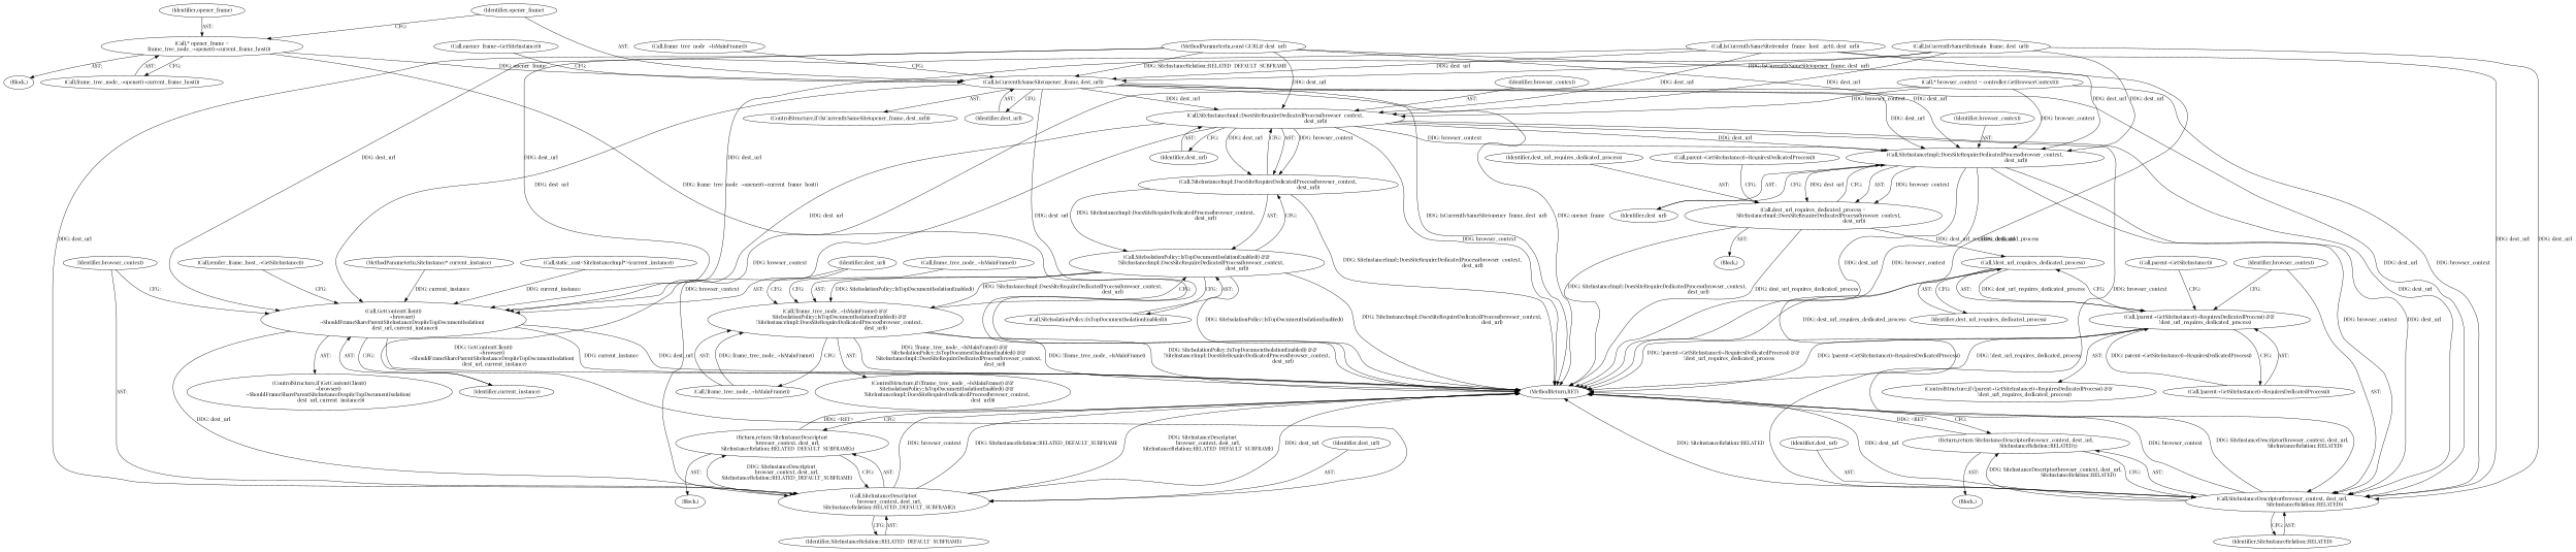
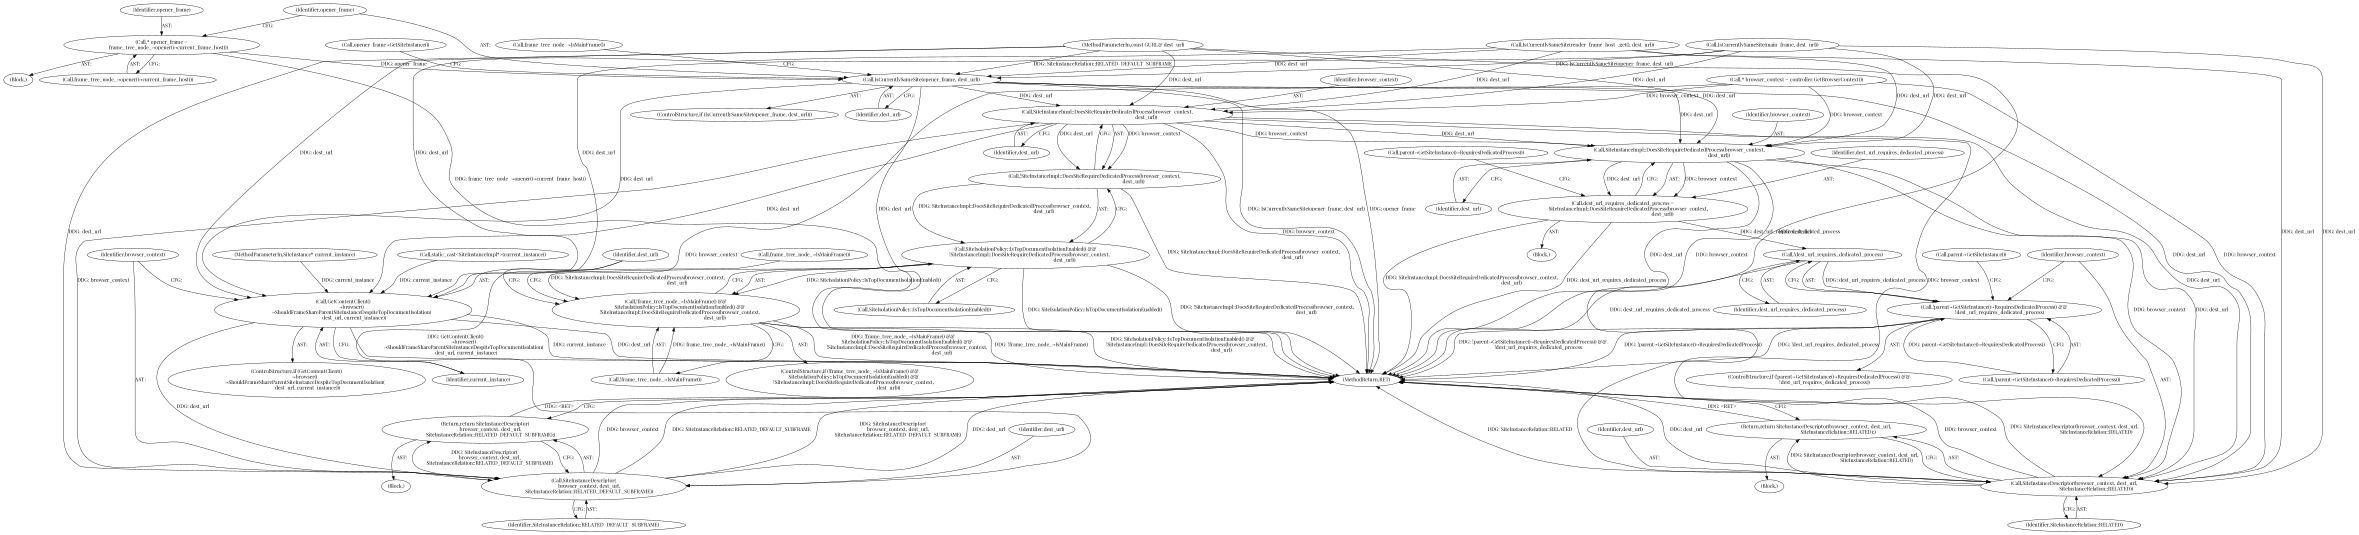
  digraph {
    fontname="Playfair Display"
    node [fontname="Playfair Display"]
    edge [fontname="Playfair Display"]
    n1 [label="(Call,* opener_frame =\n          frame_tree_node_->opener()->current_frame_host())"]
    n2 [label="(Call,IsCurrentlySameSite(opener_frame, dest_url))"]
    n3 [label="(Block,)"]
    n4 [label="(MethodReturn,RET)"]
    n5 [label="(Call,frame_tree_node_->opener()->current_frame_host())"]
    n6 [label="(Call,SiteInstanceImpl::DoesSiteRequireDedicatedProcess(browser_context,\n                                                         dest_url))"]
    n7 [label="(Call,GetContentClient()\n            ->browser()\n            ->ShouldFrameShareParentSiteInstanceDespiteTopDocumentIsolation(\n                dest_url, current_instance))"]
    n8 [label="(Call,SiteInstanceImpl::DoesSiteRequireDedicatedProcess(browser_context,\n                                                          dest_url))"]
    n9 [label="(Call,SiteInstanceDescriptor(browser_context, dest_url,\n                                SiteInstanceRelation::RELATED))"]
    n10 [label="(ControlStructure,if (IsCurrentlySameSite(opener_frame, dest_url)))"]
    n11 [label="(Identifier,dest_url)"]
    n12 [label="(Return,return SiteInstanceDescriptor(\n        browser_context, dest_url,\n        SiteInstanceRelation::RELATED_DEFAULT_SUBFRAME);)"]
    n13 [label="(Return,return SiteInstanceDescriptor(browser_context, dest_url,\n                                SiteInstanceRelation::RELATED);)"]
    n14 [label="(Call,!SiteInstanceImpl::DoesSiteRequireDedicatedProcess(browser_context,\n                                                         dest_url))"]
    n15 [label="(Call,SiteInstanceDescriptor(\n        browser_context, dest_url,\n        SiteInstanceRelation::RELATED_DEFAULT_SUBFRAME))"]
    n16 [label="(Identifier,dest_url)"]
    n17 [label="(ControlStructure,if (GetContentClient()\n            ->browser()\n            ->ShouldFrameShareParentSiteInstanceDespiteTopDocumentIsolation(\n                dest_url, current_instance)))"]
    n18 [label="(Identifier,current_instance)"]
    n19 [label="(Call,dest_url_requires_dedicated_process =\n        SiteInstanceImpl::DoesSiteRequireDedicatedProcess(browser_context,\n                                                          dest_url))"]
    n20 [label="(Identifier,dest_url)"]
    n21 [label="(Identifier,SiteInstanceRelation::RELATED)"]
    n22 [label="(Call,SiteIsolationPolicy::IsTopDocumentIsolationEnabled() &&\n      !SiteInstanceImpl::DoesSiteRequireDedicatedProcess(browser_context,\n                                                         dest_url))"]
    n23 [label="(Identifier,SiteInstanceRelation::RELATED_DEFAULT_SUBFRAME)"]
    n24 [label="(Call,!frame_tree_node_->IsMainFrame() &&\n      SiteIsolationPolicy::IsTopDocumentIsolationEnabled() &&\n      !SiteInstanceImpl::DoesSiteRequireDedicatedProcess(browser_context,\n                                                         dest_url))"]
    n25 [label="(Call,SiteIsolationPolicy::IsTopDocumentIsolationEnabled())"]
    n26 [label="(Call,!frame_tree_node_->IsMainFrame())"]
    n27 [label="(ControlStructure,if (!frame_tree_node_->IsMainFrame() &&\n      SiteIsolationPolicy::IsTopDocumentIsolationEnabled() &&\n      !SiteInstanceImpl::DoesSiteRequireDedicatedProcess(browser_context,\n                                                         dest_url)))"]
    n28 [label="(Block,)"]
    n29 [label="(Call,!dest_url_requires_dedicated_process)"]
    n30 [label="(Block,)"]
    n31 [label="(Call,!parent->GetSiteInstance()->RequiresDedicatedProcess() &&\n        !dest_url_requires_dedicated_process)"]
    n32 [label="(Identifier,dest_url_requires_dedicated_process)"]
    n33 [label="(ControlStructure,if (!parent->GetSiteInstance()->RequiresDedicatedProcess() &&\n        !dest_url_requires_dedicated_process))"]
    n34 [label="(Call,!parent->GetSiteInstance()->RequiresDedicatedProcess())"]
    n35 [label="(Block,)"]
    n36 [label="(Call,opener_frame->GetSiteInstance())"]
    n37 [label="(Call,IsCurrentlySameSite(render_frame_host_.get(), dest_url))"]
    n38 [label="(MethodParameterIn,SiteInstance* current_instance)"]
    n39 [label="(Identifier,dest_url)"]
-   n40 [label="(Call,render_frame_host_->GetSiteInstance())"]
    n41 [label="(Identifier,browser_context)"]
    n42 [label="(Call,frame_tree_node_->IsMainFrame())"]
    n43 [label="(Call,parent->GetSiteInstance())"]
    n44 [label="(Identifier,opener_frame)"]
    n45 [label="(MethodParameterIn,const GURL& dest_url)"]
    n46 [label="(Identifier,browser_context)"]
    n47 [label="(Identifier,browser_context)"]
    n48 [label="(Call,IsCurrentlySameSite(main_frame, dest_url))"]
    n49 [label="(Identifier,dest_url_requires_dedicated_process)"]
    n50 [label="(Call,frame_tree_node_->IsMainFrame())"]
    n51 [label="(Identifier,browser_context)"]
    n52 [label="(Identifier,dest_url)"]
    n53 [label="(Call,* browser_context = controller.GetBrowserContext())"]
    n54 [label="(Call,parent->GetSiteInstance()->RequiresDedicatedProcess())"]
    n55 [label="(Identifier,opener_frame)"]
    n56 [label="(Call,static_cast<SiteInstanceImpl*>(current_instance))"]
    n57 [label="(Identifier,dest_url)"]
    n1 -> n2 [label="DDG: opener_frame"]
    n1 -> n3 [label="AST: "]
    n1 -> n4 [label="DDG: frame_tree_node_->opener()->current_frame_host()"]
    n1 -> n5 [label="CFG: "]
    n2 -> n4 [label="DDG: dest_url"]
    n2 -> n4 [label="DDG: IsCurrentlySameSite(opener_frame, dest_url)"]
    n2 -> n4 [label="DDG: opener_frame"]
    n2 -> n6 [label="DDG: dest_url"]
    n2 -> n7 [label="DDG: dest_url"]
    n2 -> n8 [label="DDG: dest_url"]
    n2 -> n9 [label="DDG: dest_url"]
    n2 -> n10 [label="AST: "]
    n2 -> n11 [label="CFG: "]
    n4 -> n12 [label="CFG: "]
    n4 -> n13 [label="CFG: "]
    n5 -> n1 [label="AST: "]
    n6 -> n4 [label="DDG: browser_context"]
    n6 -> n7 [label="DDG: dest_url"]
    n6 -> n8 [label="DDG: browser_context"]
    n6 -> n8 [label="DDG: dest_url"]
    n6 -> n9 [label="DDG: browser_context"]
    n6 -> n9 [label="DDG: dest_url"]
    n6 -> n14 [label="AST: "]
    n6 -> n14 [label="DDG: browser_context"]
    n6 -> n14 [label="DDG: dest_url"]
    n6 -> n15 [label="DDG: browser_context"]
    n6 -> n16 [label="CFG: "]
    n7 -> n4 [label="DDG: current_instance"]
    n7 -> n4 [label="DDG: dest_url"]
    n7 -> n4 [label="DDG: GetContentClient()\n            ->browser()\n            ->ShouldFrameShareParentSiteInstanceDespiteTopDocumentIsolation(\n                dest_url, current_instance)"]
    n7 -> n15 [label="DDG: dest_url"]
    n7 -> n17 [label="AST: "]
    n7 -> n18 [label="CFG: "]
    n8 -> n4 [label="DDG: dest_url"]
    n8 -> n4 [label="DDG: browser_context"]
    n8 -> n9 [label="DDG: browser_context"]
    n8 -> n9 [label="DDG: dest_url"]
    n8 -> n19 [label="AST: "]
    n8 -> n19 [label="DDG: browser_context"]
    n8 -> n19 [label="DDG: dest_url"]
    n8 -> n20 [label="CFG: "]
    n9 -> n4 [label="DDG: browser_context"]
    n9 -> n4 [label="DDG: SiteInstanceDescriptor(browser_context, dest_url,\n                                SiteInstanceRelation::RELATED)"]
    n9 -> n4 [label="DDG: SiteInstanceRelation::RELATED"]
    n9 -> n4 [label="DDG: dest_url"]
    n9 -> n13 [label="AST: "]
    n9 -> n13 [label="DDG: SiteInstanceDescriptor(browser_context, dest_url,\n                                SiteInstanceRelation::RELATED)"]
    n9 -> n21 [label="CFG: "]
    n11 -> n2 [label="AST: "]
    n12 -> n4 [label="DDG: <RET>"]
    n12 -> n15 [label="CFG: "]
    n12 -> n28 [label="AST: "]
    n13 -> n4 [label="DDG: <RET>"]
    n13 -> n9 [label="CFG: "]
    n13 -> n35 [label="AST: "]
    n14 -> n4 [label="DDG: SiteInstanceImpl::DoesSiteRequireDedicatedProcess(browser_context,\n                                                         dest_url)"]
    n14 -> n6 [label="CFG: "]
    n14 -> n22 [label="AST: "]
    n14 -> n22 [label="DDG: SiteInstanceImpl::DoesSiteRequireDedicatedProcess(browser_context,\n                                                         dest_url)"]
    n15 -> n4 [label="DDG: browser_context"]
    n15 -> n4 [label="DDG: SiteInstanceRelation::RELATED_DEFAULT_SUBFRAME"]
    n15 -> n4 [label="DDG: SiteInstanceDescriptor(\n        browser_context, dest_url,\n        SiteInstanceRelation::RELATED_DEFAULT_SUBFRAME)"]
    n15 -> n4 [label="DDG: dest_url"]
    n15 -> n12 [label="AST: "]
    n15 -> n12 [label="DDG: SiteInstanceDescriptor(\n        browser_context, dest_url,\n        SiteInstanceRelation::RELATED_DEFAULT_SUBFRAME)"]
    n15 -> n23 [label="CFG: "]
    n16 -> n6 [label="AST: "]
    n18 -> n7 [label="AST: "]
    n19 -> n4 [label="DDG: SiteInstanceImpl::DoesSiteRequireDedicatedProcess(browser_context,\n                                                          dest_url)"]
    n19 -> n4 [label="DDG: dest_url_requires_dedicated_process"]
    n19 -> n8 [label="CFG: "]
    n19 -> n29 [label="DDG: dest_url_requires_dedicated_process"]
    n19 -> n30 [label="AST: "]
    n20 -> n8 [label="AST: "]
    n21 -> n9 [label="AST: "]
    n22 -> n4 [label="DDG: !SiteInstanceImpl::DoesSiteRequireDedicatedProcess(browser_context,\n                                                         dest_url)"]
    n22 -> n4 [label="DDG: SiteIsolationPolicy::IsTopDocumentIsolationEnabled()"]
    n22 -> n14 [label="CFG: "]
    n22 -> n24 [label="AST: "]
    n22 -> n24 [label="DDG: SiteIsolationPolicy::IsTopDocumentIsolationEnabled()"]
    n22 -> n24 [label="DDG: !SiteInstanceImpl::DoesSiteRequireDedicatedProcess(browser_context,\n                                                         dest_url)"]
    n22 -> n25 [label="CFG: "]
    n23 -> n15 [label="AST: "]
    n24 -> n4 [label="DDG: SiteIsolationPolicy::IsTopDocumentIsolationEnabled() &&\n      !SiteInstanceImpl::DoesSiteRequireDedicatedProcess(browser_context,\n                                                         dest_url)"]
    n24 -> n4 [label="DDG: !frame_tree_node_->IsMainFrame() &&\n      SiteIsolationPolicy::IsTopDocumentIsolationEnabled() &&\n      !SiteInstanceImpl::DoesSiteRequireDedicatedProcess(browser_context,\n                                                         dest_url)"]
    n24 -> n4 [label="DDG: !frame_tree_node_->IsMainFrame()"]
    n24 -> n22 [label="CFG: "]
    n24 -> n26 [label="CFG: "]
    n24 -> n27 [label="AST: "]
    n25 -> n22 [label="AST: "]
    n26 -> n24 [label="AST: "]
    n26 -> n24 [label="DDG: frame_tree_node_->IsMainFrame()"]
    n29 -> n4 [label="DDG: dest_url_requires_dedicated_process"]
    n29 -> n31 [label="AST: "]
    n29 -> n31 [label="DDG: dest_url_requires_dedicated_process"]
    n29 -> n32 [label="CFG: "]
    n31 -> n4 [label="DDG: !parent->GetSiteInstance()->RequiresDedicatedProcess() &&\n        !dest_url_requires_dedicated_process"]
    n31 -> n4 [label="DDG: !parent->GetSiteInstance()->RequiresDedicatedProcess()"]
    n31 -> n4 [label="DDG: !dest_url_requires_dedicated_process"]
    n31 -> n29 [label="CFG: "]
    n31 -> n33 [label="AST: "]
    n31 -> n34 [label="CFG: "]
    n32 -> n29 [label="AST: "]
    n34 -> n31 [label="AST: "]
    n34 -> n31 [label="DDG: parent->GetSiteInstance()->RequiresDedicatedProcess()"]
    n36 -> n2 [label="CFG: "]
    n37 -> n2 [label="DDG: dest_url"]
    n37 -> n6 [label="DDG: dest_url"]
    n37 -> n7 [label="DDG: dest_url"]
    n37 -> n8 [label="DDG: dest_url"]
    n37 -> n9 [label="DDG: dest_url"]
    n38 -> n7 [label="DDG: current_instance"]
    n39 -> n15 [label="AST: "]
-   n40 -> n7 [label="CFG: "]
    n41 -> n7 [label="CFG: "]
    n41 -> n15 [label="AST: "]
    n42 -> n24 [label="CFG: "]
    n43 -> n31 [label="CFG: "]
    n44 -> n1 [label="CFG: "]
    n44 -> n2 [label="AST: "]
    n45 -> n2 [label="DDG: SiteInstanceRelation::RELATED_DEFAULT_SUBFRAME"]
    n45 -> n6 [label="DDG: dest_url"]
    n45 -> n7 [label="DDG: dest_url"]
    n45 -> n8 [label="DDG: dest_url"]
    n45 -> n9 [label="DDG: dest_url"]
    n45 -> n15 [label="DDG: dest_url"]
    n46 -> n8 [label="AST: "]
    n47 -> n6 [label="AST: "]
    n48 -> n2 [label="DDG: IsCurrentlySameSite(opener_frame, dest_url)"]
    n48 -> n6 [label="DDG: dest_url"]
    n48 -> n7 [label="DDG: dest_url"]
    n48 -> n8 [label="DDG: dest_url"]
    n48 -> n9 [label="DDG: dest_url"]
    n49 -> n19 [label="AST: "]
    n50 -> n2 [label="CFG: "]
    n51 -> n9 [label="AST: "]
    n51 -> n31 [label="CFG: "]
    n52 -> n9 [label="AST: "]
    n53 -> n6 [label="DDG: browser_context"]
    n53 -> n8 [label="DDG: browser_context"]
    n53 -> n9 [label="DDG: browser_context"]
    n53 -> n15 [label="DDG: browser_context"]
    n54 -> n19 [label="CFG: "]
    n55 -> n1 [label="AST: "]
    n56 -> n7 [label="DDG: current_instance"]
    n57 -> n7 [label="AST: "]
    n57 -> n24 [label="CFG: "]
  }
